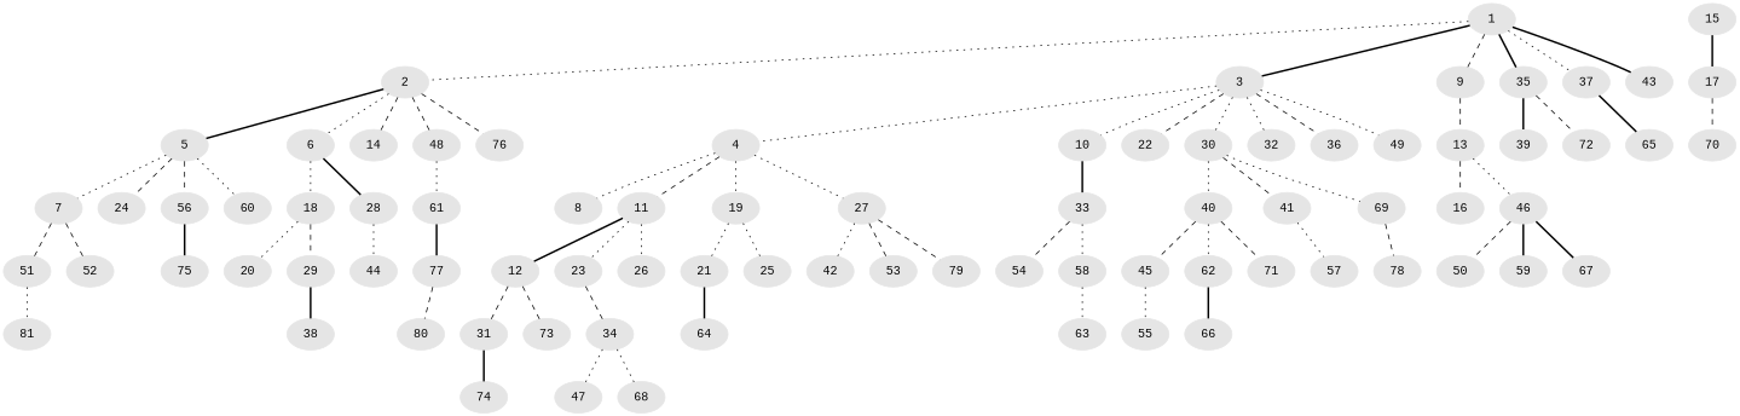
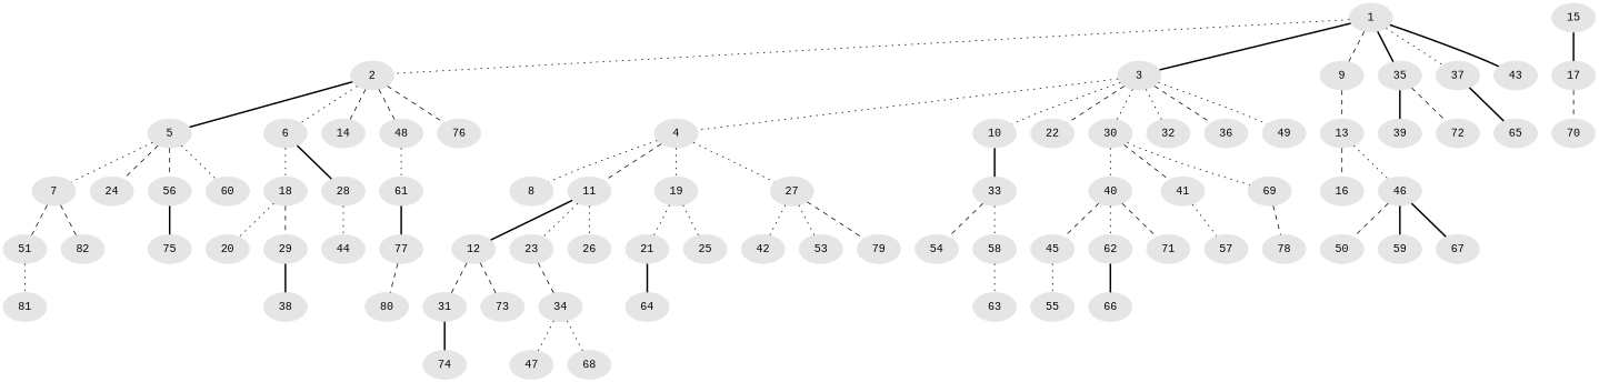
  graph {
    fontname="Liberation Mono"
    node [color=gray90 fontname="Liberation Mono" style=filled]
    edge [fontname="Liberation Mono" style=dotted]
    1
    2
    3
    9
    35
    37
    43
    5
    6
    14
    48
    76
    4
    10
    22
    30
    32
    36
    49
    13
    15
    17
    39
    72
    65
    7
    24
    56
    60
    18
    28
    61
    8
    11
    19
    27
    33
    40
    41
    69
    12
    23
    26
    21
    25
    42
    53
    79
    51
-   52
+   52 [label=82]
    75
    20
    29
    44
    81
    16
    46
    54
    58
    31
    73
    34
    74
    50
    59
    67
    70
    38
    64
    47
    68
    45
    62
    71
    57
    78
    63
    55
    66
    77
    80
    1 -- 2
    1 -- 3 [style=bold]
    1 -- 9 [style=dashed]
    1 -- 35 [style=bold]
    1 -- 37
    1 -- 43 [style=bold]
    2 -- 5 [style=bold]
    2 -- 6
    2 -- 14 [style=dashed]
    2 -- 48 [style=dashed]
    2 -- 76 [style=dashed]
    3 -- 4
    3 -- 10
    3 -- 22 [style=dashed]
    3 -- 30
    3 -- 32
    3 -- 36 [style=dashed]
    3 -- 49
    9 -- 13 [style=dashed]
    35 -- 39 [style=bold]
    35 -- 72 [style=dashed]
    37 -- 65 [style=bold]
    5 -- 7
    5 -- 24 [style=dashed]
    5 -- 56 [style=dashed]
    5 -- 60
    6 -- 18
    6 -- 28 [style=bold]
    48 -- 61
    4 -- 8
    4 -- 11 [style=dashed]
    4 -- 19
    4 -- 27
    10 -- 33 [style=bold]
    30 -- 40
    30 -- 41 [style=dashed]
    30 -- 69
    13 -- 16 [style=dashed]
    13 -- 46
    15 -- 17 [style=bold]
    17 -- 70 [style=dashed]
    7 -- 51 [style=dashed]
    7 -- 52 [style=dashed]
    56 -- 75 [style=bold]
    18 -- 20
    18 -- 29 [style=dashed]
    28 -- 44
    61 -- 77 [style=bold]
    11 -- 12 [style=bold]
    11 -- 23
    11 -- 26
    19 -- 21
    19 -- 25
    27 -- 42
-   27 -- 53 [style=dashed]
+   27 -- 53
    27 -- 79 [style=dashed]
    33 -- 54 [style=dashed]
    33 -- 58
    40 -- 45 [style=dashed]
    40 -- 62
    40 -- 71 [style=dashed]
    41 -- 57
    69 -- 78 [style=dashed]
    12 -- 31 [style=dashed]
    12 -- 73 [style=dashed]
    23 -- 34 [style=dashed]
    21 -- 64 [style=bold]
    51 -- 81
    29 -- 38 [style=bold]
    46 -- 50 [style=dashed]
    46 -- 59 [style=bold]
    46 -- 67 [style=bold]
    58 -- 63
    31 -- 74 [style=bold]
    34 -- 47
    34 -- 68
    45 -- 55
    62 -- 66 [style=bold]
    77 -- 80 [style=dashed]
  }
